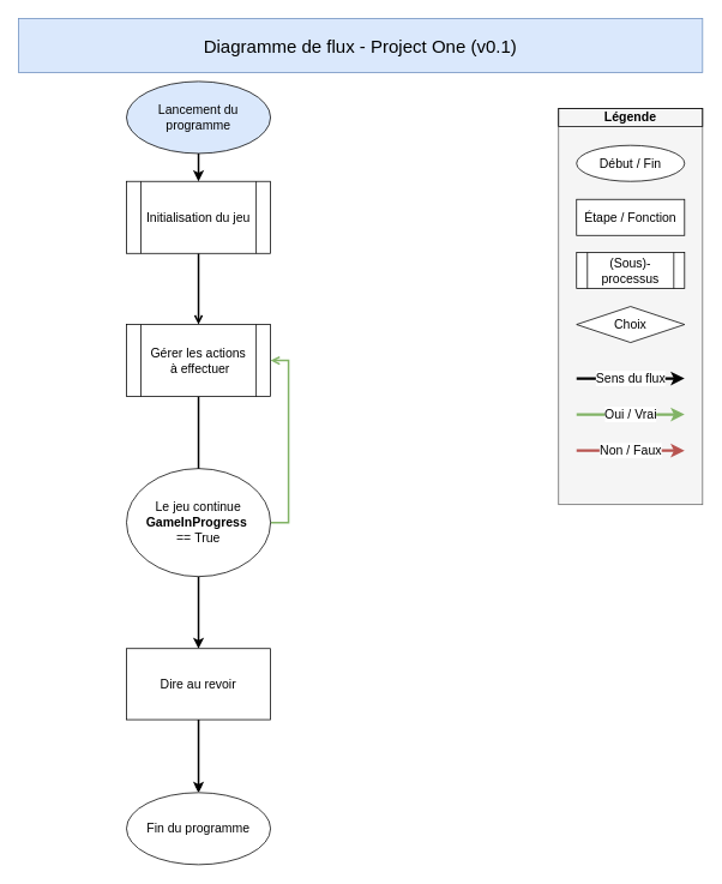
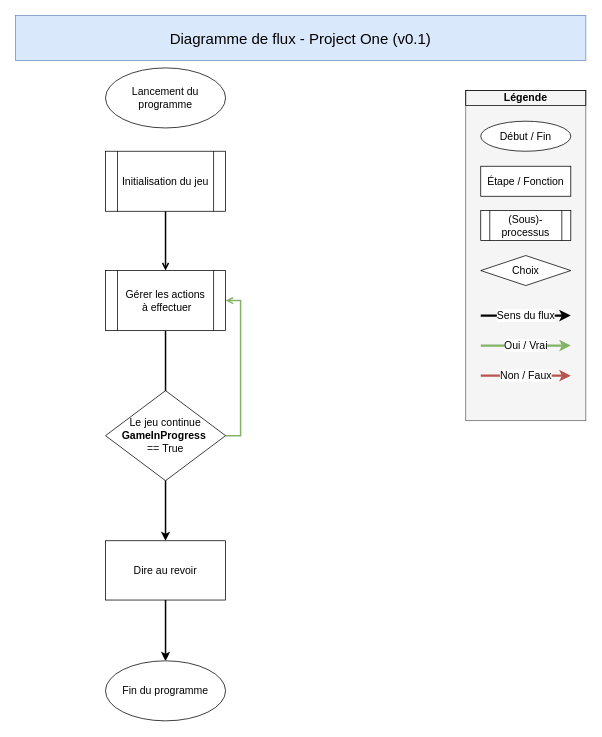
  <mxCell id="0" />
  <mxCell id="1" parent="0" />
  <mxCell id="2" value="" style="rounded=0;whiteSpace=wrap;html=1;fontSize=14;fillColor=#f5f5f5;strokeColor=#666666;fontColor=#333333;" parent="1" vertex="1"><mxGeometry x="620" y="120" width="160" height="440" as="geometry" /></mxCell>
  <mxCell id="3" value="Diagramme de flux - Project One (v0.1)" style="text;html=1;strokeColor=#6c8ebf;fillColor=#dae8fc;align=center;verticalAlign=middle;whiteSpace=wrap;rounded=0;fontSize=20;" parent="1" vertex="1"><mxGeometry x="20" y="20" width="760" height="60" as="geometry" /></mxCell>
  <mxCell id="4" value="Début / Fin" style="ellipse;whiteSpace=wrap;html=1;fontSize=14;" parent="1" vertex="1"><mxGeometry x="640" y="161" width="120" height="40" as="geometry" /></mxCell>
  <mxCell id="5" value="Étape / Fonction" style="rounded=0;whiteSpace=wrap;html=1;fontSize=14;" parent="1" vertex="1"><mxGeometry x="640" y="221" width="120" height="40" as="geometry" /></mxCell>
  <mxCell id="6" value="Choix" style="rhombus;whiteSpace=wrap;html=1;fontSize=14;" parent="1" vertex="1"><mxGeometry x="640" y="340" width="120" height="40" as="geometry" /></mxCell>
  <mxCell id="7" value="Sens du flux" style="endArrow=classic;html=1;fontSize=14;strokeWidth=3;" parent="1" edge="1"><mxGeometry width="50" height="50" relative="1" as="geometry"><mxPoint x="640" y="420" as="sourcePoint" /><mxPoint x="760" y="420" as="targetPoint" /></mxGeometry></mxCell>
  <mxCell id="8" value="&lt;div&gt;Oui / Vrai&lt;/div&gt;" style="endArrow=classic;html=1;fontSize=14;fillColor=#d5e8d4;strokeColor=#82b366;strokeWidth=3;" parent="1" edge="1"><mxGeometry width="50" height="50" relative="1" as="geometry"><mxPoint x="640" y="460" as="sourcePoint" /><mxPoint x="760" y="460" as="targetPoint" /></mxGeometry></mxCell>
  <mxCell id="9" value="Non / Faux" style="endArrow=classic;html=1;fontSize=14;fillColor=#f8cecc;strokeColor=#b85450;strokeWidth=3;" parent="1" edge="1"><mxGeometry width="50" height="50" relative="1" as="geometry"><mxPoint x="640" y="500" as="sourcePoint" /><mxPoint x="760" y="500" as="targetPoint" /></mxGeometry></mxCell>
  <mxCell id="10" value="Légende" style="text;html=1;strokeColor=#000000;fillColor=none;align=center;verticalAlign=middle;whiteSpace=wrap;rounded=0;fontSize=14;fontStyle=1" parent="1" vertex="1"><mxGeometry x="620" y="120" width="160" height="20" as="geometry" /></mxCell>
- <mxCell id="11" value="Lancement du programme" style="ellipse;whiteSpace=wrap;html=1;fontSize=14;fillColor=#dae8fc;" parent="1" vertex="1"><mxGeometry x="140" y="90" width="160" height="80" as="geometry" /></mxCell>
- <mxCell id="12" value="" style="endArrow=classic;html=1;fontSize=14;strokeWidth=2;exitX=0.5;exitY=1;exitDx=0;exitDy=0;" parent="1" source="11" target="21" edge="1"><mxGeometry width="50" height="50" relative="1" as="geometry"><mxPoint x="370" y="180.5" as="sourcePoint" /><mxPoint x="490" y="180.5" as="targetPoint" /></mxGeometry></mxCell>
+ <mxCell id="11" value="Lancement du programme" style="ellipse;whiteSpace=wrap;html=1;fontSize=14;" parent="1" vertex="1"><mxGeometry x="140" y="90" width="160" height="80" as="geometry" /></mxCell>
  <mxCell id="13" value="" style="endArrow=open;html=1;strokeWidth=2;fontSize=14;exitX=0.5;exitY=1;exitDx=0;exitDy=0;entryX=0.5;entryY=0;entryDx=0;entryDy=0;" parent="1" source="21" target="22" edge="1"><mxGeometry width="50" height="50" relative="1" as="geometry"><mxPoint x="220" y="439" as="sourcePoint" /><mxPoint x="220" y="360" as="targetPoint" /></mxGeometry></mxCell>
  <mxCell id="14" style="edgeStyle=orthogonalEdgeStyle;rounded=0;orthogonalLoop=1;jettySize=auto;html=1;exitX=0.5;exitY=1;exitDx=0;exitDy=0;entryX=0.5;entryY=0;entryDx=0;entryDy=0;strokeWidth=2;fontSize=14;" parent="1" source="22" edge="1"><mxGeometry relative="1" as="geometry"><mxPoint x="220" y="679" as="sourcePoint" /><mxPoint x="220" y="720" as="targetPoint" /></mxGeometry></mxCell>
  <mxCell id="15" style="edgeStyle=orthogonalEdgeStyle;rounded=0;orthogonalLoop=1;jettySize=auto;html=1;exitX=1;exitY=0.5;exitDx=0;exitDy=0;entryX=1;entryY=0.5;entryDx=0;entryDy=0;strokeWidth=2;fontSize=14;fillColor=#d5e8d4;strokeColor=#82b366;endArrow=open;" parent="1" source="23" target="22" edge="1"><mxGeometry relative="1" as="geometry"><mxPoint x="300" y="880" as="sourcePoint" /></mxGeometry></mxCell>
  <mxCell id="16" style="edgeStyle=orthogonalEdgeStyle;rounded=0;orthogonalLoop=1;jettySize=auto;html=1;exitX=0.5;exitY=1;exitDx=0;exitDy=0;entryX=0.5;entryY=0;entryDx=0;entryDy=0;strokeWidth=2;fontSize=14;" parent="1" source="18" target="19" edge="1"><mxGeometry relative="1" as="geometry" /></mxCell>
  <mxCell id="17" value="" style="edgeStyle=orthogonalEdgeStyle;rounded=0;orthogonalLoop=1;jettySize=auto;html=1;fontSize=14;" parent="1" source="18" target="19" edge="1"><mxGeometry relative="1" as="geometry" /></mxCell>
  <mxCell id="18" value="Dire au revoir" style="rounded=0;whiteSpace=wrap;html=1;fontSize=14;" parent="1" vertex="1"><mxGeometry x="140" y="720" width="160" height="79" as="geometry" /></mxCell>
  <mxCell id="19" value="Fin du programme" style="ellipse;whiteSpace=wrap;html=1;fontSize=14;" parent="1" vertex="1"><mxGeometry x="140" y="880" width="160" height="80" as="geometry" /></mxCell>
  <mxCell id="20" value="(Sous)-processus" style="shape=process;whiteSpace=wrap;html=1;backgroundOutline=1;fontSize=14;" parent="1" vertex="1"><mxGeometry x="640" y="280" width="120" height="40" as="geometry" /></mxCell>
  <mxCell id="21" value="Initialisation du jeu" style="shape=process;whiteSpace=wrap;html=1;backgroundOutline=1;fontSize=14;" parent="1" vertex="1"><mxGeometry x="140" y="201" width="160" height="80" as="geometry" /></mxCell>
  <mxCell id="22" value="Gérer les actions&lt;br&gt;&amp;nbsp;à effectuer" style="shape=process;whiteSpace=wrap;html=1;backgroundOutline=1;fontSize=14;" parent="1" vertex="1"><mxGeometry x="140" y="360" width="160" height="80" as="geometry" /></mxCell>
- <mxCell id="23" value="&lt;div&gt;&lt;span&gt;Le jeu continue&lt;/span&gt;&lt;/div&gt;&lt;div&gt;&lt;b&gt;GameInProgress&amp;nbsp;&lt;/b&gt;&lt;/div&gt;&lt;div&gt;==&amp;nbsp;&lt;span&gt;True&lt;/span&gt;&lt;/div&gt;" style="ellipse;whiteSpace=wrap;html=1;fontSize=14;fontStyle=0;" parent="1" vertex="1"><mxGeometry x="140" y="520" width="160" height="120" as="geometry" /></mxCell>
+ <mxCell id="23" value="&lt;div&gt;&lt;span&gt;Le jeu continue&lt;/span&gt;&lt;/div&gt;&lt;div&gt;&lt;b&gt;GameInProgress&amp;nbsp;&lt;/b&gt;&lt;/div&gt;&lt;div&gt;==&amp;nbsp;&lt;span&gt;True&lt;/span&gt;&lt;/div&gt;" style="rhombus;whiteSpace=wrap;html=1;fontSize=14;fontStyle=0" parent="1" vertex="1"><mxGeometry x="140" y="520" width="160" height="120" as="geometry" /></mxCell>
